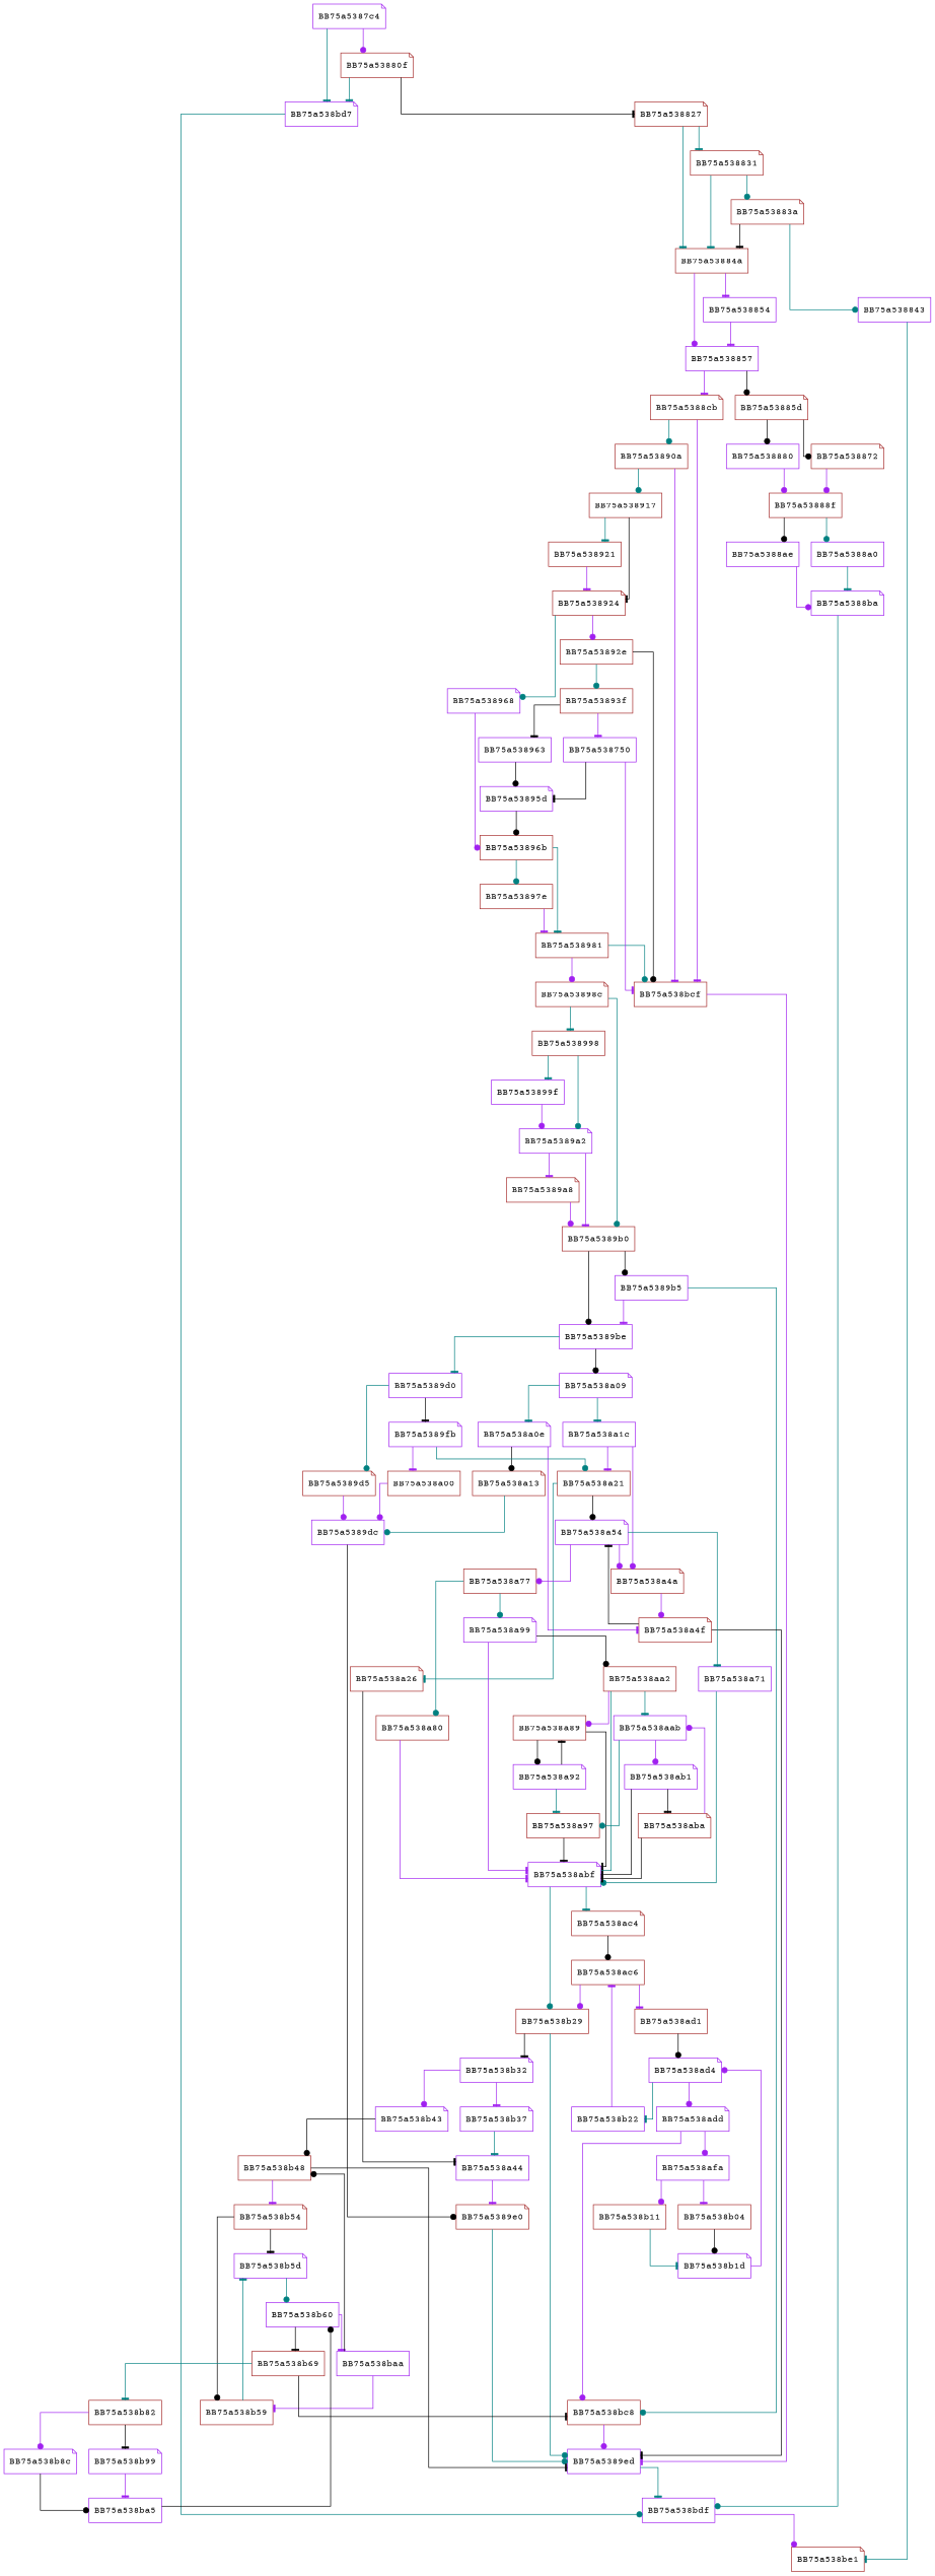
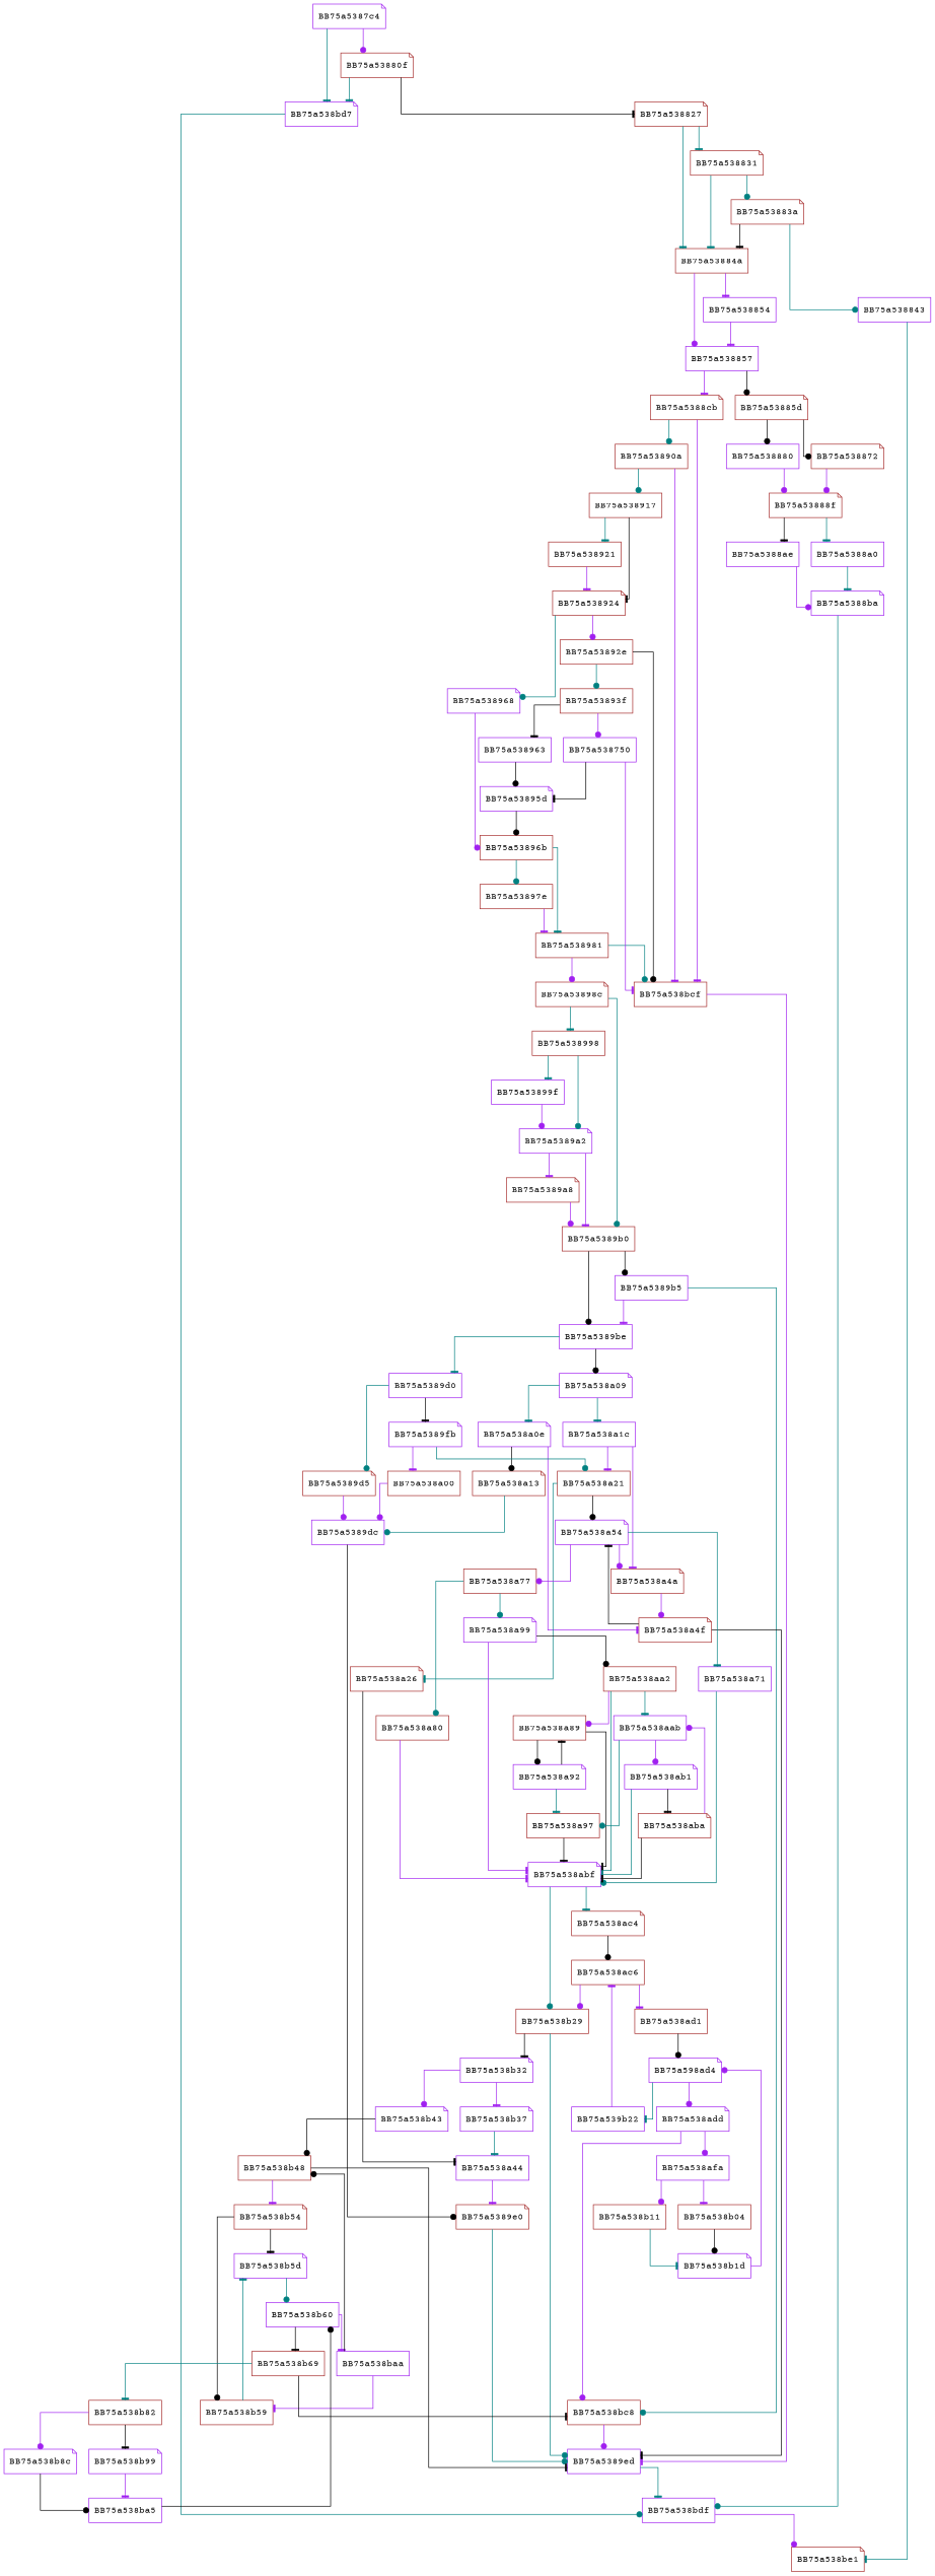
  digraph {
    fontname="Courier Prime"
    splines=ortho
    node [color=brown fontname="Courier Prime" shape=box]
    edge [arrowhead=dot color=purple fontname="Courier Prime"]
    BB75a5387c4 [color=purple shape=note]
    BB75a538bd7 [color=purple shape=note]
    BB75a53880f [shape=note]
    BB75a538bdf [color=purple]
    BB75a538827 [shape=note]
    BB75a538be1 [shape=note]
    BB75a53884a
    BB75a538831 [shape=note]
    BB75a538857 [color=purple]
    BB75a538854 [color=purple]
    BB75a53883a [shape=note]
    BB75a5388cb [shape=note]
    BB75a53885d [shape=note]
    BB75a538843 [color=purple]
    BB75a538bcf
    BB75a53890a
    BB75a538880 [color=purple]
    BB75a538872 [shape=note]
    BB75a5389ed [color=purple]
    BB75a538917
-   BB75a53888f
+   BB75a53888f [shape=note]
    BB75a5388ae [color=purple]
    BB75a5388a0 [color=purple]
    BB75a5388ba [color=purple shape=note]
    BB75a538924 [shape=note]
    BB75a538921
    BB75a538968 [color=purple shape=note]
    BB75a53892e
    BB75a53896b
    BB75a53893f
    BB75a538981
    BB75a53897e
    BB75a538963 [color=purple]
    n34 [color=purple label=BB75a538750]
    BB75a53895d [color=purple shape=note]
    BB75a53898c [shape=note]
    BB75a5389b0
    BB75a538998
    BB75a5389be [color=purple]
    BB75a5389b5 [color=purple]
    BB75a5389a2 [color=purple shape=note]
    BB75a53899f [color=purple]
    BB75a538a09 [color=purple shape=note]
    BB75a5389d0 [color=purple]
    BB75a538bc8
    BB75a5389a8 [shape=note]
    BB75a538a1c [color=purple]
    BB75a538a0e [color=purple shape=note]
    BB75a5389fb [color=purple shape=note]
    BB75a5389d5 [shape=note]
    BB75a538a21
    BB75a538a4a [shape=note]
    BB75a538a4f [shape=note]
    BB75a538a13 [shape=note]
    BB75a538a00
    BB75a5389dc [color=purple]
    BB75a538a54 [color=purple shape=note]
    BB75a538a26 [shape=note]
    BB75a5389e0 [shape=note]
    BB75a538a77
    BB75a538a71 [color=purple]
    BB75a538a44 [color=purple]
    BB75a538a99 [color=purple shape=note]
    BB75a538a80
    BB75a538abf [color=purple shape=note]
    BB75a538aa2
    BB75a538b29
    BB75a538ac4 [shape=note]
    BB75a538b32 [color=purple shape=note]
    BB75a538ac6
    BB75a538a89
    BB75a538aab [color=purple]
    BB75a538a92 [color=purple shape=note]
    BB75a538a97
    BB75a538ab1 [color=purple shape=note]
    BB75a538aba [shape=note]
    BB75a538b43 [color=purple shape=note]
    BB75a538b37 [color=purple shape=note]
    BB75a538ad1
-   BB75a538ad4 [color=purple shape=note]
-   BB75a538b22 [color=purple]
+   BB75a538ad4 [color=purple shape=note label=BB75a598ad4]
+   BB75a538b22 [color=purple label=BB75a539b22]
    BB75a538add [color=purple shape=note]
    BB75a538afa [color=purple]
    BB75a538b11
    BB75a538b04
    BB75a538b1d [color=purple shape=note]
    BB75a538b48
    BB75a538b54 [shape=note]
    BB75a538b5d [color=purple shape=note]
    BB75a538b59
    BB75a538b60 [color=purple]
    BB75a538baa [color=purple]
    BB75a538b69
    BB75a538b82
    BB75a538b99 [color=purple shape=note]
    BB75a538b8c [color=purple shape=note]
    BB75a538ba5 [color=purple]
    BB75a5387c4 -> BB75a538bd7 [arrowhead=tee color=teal]
    BB75a5387c4 -> BB75a53880f
    BB75a538bd7 -> BB75a538bdf [color=teal]
    BB75a53880f -> BB75a538bd7 [arrowhead=tee color=teal]
    BB75a53880f -> BB75a538827 [arrowhead=tee color=black]
    BB75a538bdf -> BB75a538be1
    BB75a538827 -> BB75a53884a [arrowhead=tee color=teal]
    BB75a538827 -> BB75a538831 [arrowhead=tee color=teal]
    BB75a53884a -> BB75a538857
    BB75a53884a -> BB75a538854 [arrowhead=tee]
    BB75a538831 -> BB75a53884a [arrowhead=tee color=teal]
    BB75a538831 -> BB75a53883a [color=teal]
    BB75a538857 -> BB75a5388cb [arrowhead=tee]
    BB75a538857 -> BB75a53885d [color=black]
    BB75a538854 -> BB75a538857 [arrowhead=tee]
    BB75a53883a -> BB75a53884a [arrowhead=tee color=black]
    BB75a53883a -> BB75a538843 [color=teal]
    BB75a5388cb -> BB75a538bcf [arrowhead=tee]
    BB75a5388cb -> BB75a53890a [color=teal]
    BB75a53885d -> BB75a538880 [color=black]
    BB75a53885d -> BB75a538872 [color=black]
    BB75a538843 -> BB75a538be1 [arrowhead=tee color=teal]
    BB75a538bcf -> BB75a5389ed [arrowhead=tee]
    BB75a53890a -> BB75a538bcf [arrowhead=tee]
    BB75a53890a -> BB75a538917 [color=teal]
    BB75a538880 -> BB75a53888f
    BB75a538872 -> BB75a53888f
    BB75a5389ed -> BB75a538bdf [arrowhead=tee color=teal]
    BB75a538917 -> BB75a538924 [arrowhead=tee color=black]
    BB75a538917 -> BB75a538921 [arrowhead=tee color=teal]
-   BB75a53888f -> BB75a5388ae [color=black]
-   BB75a53888f -> BB75a5388a0 [color=teal]
+   BB75a53888f -> BB75a5388ae [arrowhead=tee color=black]
+   BB75a53888f -> BB75a5388a0 [arrowhead=tee color=teal]
    BB75a5388ae -> BB75a5388ba
    BB75a5388a0 -> BB75a5388ba [arrowhead=tee color=teal]
    BB75a5388ba -> BB75a538bdf [color=teal]
    BB75a538924 -> BB75a538968 [color=teal]
    BB75a538924 -> BB75a53892e
    BB75a538921 -> BB75a538924 [arrowhead=tee]
    BB75a538968 -> BB75a53896b
    BB75a53892e -> BB75a538bcf [color=black]
    BB75a53892e -> BB75a53893f [color=teal]
    BB75a53896b -> BB75a538981 [arrowhead=tee color=teal]
    BB75a53896b -> BB75a53897e [color=teal]
    BB75a53893f -> BB75a538963 [arrowhead=tee color=black]
-   BB75a53893f -> n34 [arrowhead=tee]
+   BB75a53893f -> n34
    BB75a538981 -> BB75a538bcf [color=teal]
    BB75a538981 -> BB75a53898c
    BB75a53897e -> BB75a538981 [arrowhead=tee]
    BB75a538963 -> BB75a53895d [color=black]
    n34 -> BB75a538bcf [arrowhead=tee]
    n34 -> BB75a53895d [arrowhead=tee color=black]
    BB75a53895d -> BB75a53896b [color=black]
    BB75a53898c -> BB75a5389b0 [color=teal]
    BB75a53898c -> BB75a538998 [arrowhead=tee color=teal]
    BB75a5389b0 -> BB75a5389be [color=black]
    BB75a5389b0 -> BB75a5389b5 [color=black]
    BB75a538998 -> BB75a5389a2 [color=teal]
    BB75a538998 -> BB75a53899f [arrowhead=tee color=teal]
    BB75a5389be -> BB75a538a09 [color=black]
    BB75a5389be -> BB75a5389d0 [arrowhead=tee color=teal]
    BB75a5389b5 -> BB75a5389be [arrowhead=tee]
    BB75a5389b5 -> BB75a538bc8 [color=teal]
    BB75a5389a2 -> BB75a5389b0 [arrowhead=tee]
    BB75a5389a2 -> BB75a5389a8 [arrowhead=tee]
    BB75a53899f -> BB75a5389a2
    BB75a538a09 -> BB75a538a1c [arrowhead=tee color=teal]
    BB75a538a09 -> BB75a538a0e [arrowhead=tee color=teal]
    BB75a5389d0 -> BB75a5389fb [arrowhead=tee color=black]
    BB75a5389d0 -> BB75a5389d5 [color=teal]
    BB75a538bc8 -> BB75a5389ed
    BB75a5389a8 -> BB75a5389b0
    BB75a538a1c -> BB75a538a21 [arrowhead=tee]
-   BB75a538a1c -> BB75a538a4a
+   BB75a538a1c -> BB75a538a4a [arrowhead=tee]
    BB75a538a0e -> BB75a538a4f [arrowhead=tee]
    BB75a538a0e -> BB75a538a13 [color=black]
    BB75a5389fb -> BB75a538a21 [color=teal]
    BB75a5389fb -> BB75a538a00 [arrowhead=tee]
    BB75a5389d5 -> BB75a5389dc
    BB75a538a21 -> BB75a538a54 [color=black]
    BB75a538a21 -> BB75a538a26 [arrowhead=tee color=teal]
    BB75a538a4a -> BB75a538a4f
    BB75a538a4f -> BB75a5389ed [arrowhead=tee color=black]
    BB75a538a4f -> BB75a538a54 [arrowhead=tee color=black]
    BB75a538a13 -> BB75a5389dc [color=teal]
    BB75a538a00 -> BB75a5389dc
    BB75a5389dc -> BB75a5389e0 [color=black]
    BB75a538a54 -> BB75a538a4a
    BB75a538a54 -> BB75a538a77
    BB75a538a54 -> BB75a538a71 [arrowhead=tee color=teal]
    BB75a538a26 -> BB75a538a44 [arrowhead=tee color=black]
    BB75a5389e0 -> BB75a5389ed [color=teal]
    BB75a538a77 -> BB75a538a99 [color=teal]
    BB75a538a77 -> BB75a538a80 [color=teal]
    BB75a538a71 -> BB75a538abf [color=teal]
    BB75a538a44 -> BB75a5389e0 [arrowhead=tee]
    BB75a538a99 -> BB75a538abf [arrowhead=tee]
    BB75a538a99 -> BB75a538aa2 [color=black]
    BB75a538a80 -> BB75a538abf [arrowhead=tee]
    BB75a538abf -> BB75a538b29 [color=teal]
    BB75a538abf -> BB75a538ac4 [arrowhead=tee color=teal]
    BB75a538aa2 -> BB75a538abf [arrowhead=tee color=teal]
    BB75a538aa2 -> BB75a538a89
    BB75a538aa2 -> BB75a538aab [arrowhead=tee color=teal]
    BB75a538b29 -> BB75a5389ed [color=teal]
    BB75a538b29 -> BB75a538b32 [arrowhead=tee color=black]
    BB75a538ac4 -> BB75a538ac6 [color=black]
    BB75a538b32 -> BB75a538b43
    BB75a538b32 -> BB75a538b37 [arrowhead=tee]
    BB75a538ac6 -> BB75a538b29
    BB75a538ac6 -> BB75a538ad1 [arrowhead=tee]
    BB75a538a89 -> BB75a538abf [arrowhead=tee color=black]
    BB75a538a89 -> BB75a538a92 [color=black]
    BB75a538aab -> BB75a538a97 [color=teal]
    BB75a538aab -> BB75a538ab1
    BB75a538a92 -> BB75a538a89 [arrowhead=tee color=black]
    BB75a538a92 -> BB75a538a97 [arrowhead=tee color=teal]
    BB75a538a97 -> BB75a538abf [arrowhead=tee color=black]
-   BB75a538ab1 -> BB75a538abf [arrowhead=tee color=black]
+   BB75a538ab1 -> BB75a538abf [arrowhead=tee color=teal]
    BB75a538ab1 -> BB75a538aba [arrowhead=tee color=black]
    BB75a538aba -> BB75a538abf [arrowhead=tee color=black]
    BB75a538aba -> BB75a538aab
    BB75a538b43 -> BB75a538b48 [color=black]
    BB75a538b37 -> BB75a538a44 [arrowhead=tee color=teal]
    BB75a538ad1 -> BB75a538ad4 [color=black]
    BB75a538ad4 -> BB75a538b22 [arrowhead=tee color=teal]
    BB75a538ad4 -> BB75a538add
    BB75a538b22 -> BB75a538ac6 [arrowhead=tee]
    BB75a538add -> BB75a538bc8
    BB75a538add -> BB75a538afa
    BB75a538afa -> BB75a538b11
    BB75a538afa -> BB75a538b04 [arrowhead=tee]
    BB75a538b11 -> BB75a538b1d [arrowhead=tee color=teal]
    BB75a538b04 -> BB75a538b1d [color=black]
    BB75a538b1d -> BB75a538ad4
    BB75a538b48 -> BB75a5389ed [arrowhead=tee color=black]
    BB75a538b48 -> BB75a538b54 [arrowhead=tee]
    BB75a538b54 -> BB75a538b5d [arrowhead=tee color=black]
    BB75a538b54 -> BB75a538b59 [color=black]
    BB75a538b5d -> BB75a538b60 [color=teal]
    BB75a538b59 -> BB75a538b5d [arrowhead=tee color=teal]
    BB75a538b60 -> BB75a538baa [arrowhead=tee]
    BB75a538b60 -> BB75a538b69 [arrowhead=tee color=black]
    BB75a538baa -> BB75a538b48 [color=black]
    BB75a538baa -> BB75a538b59 [arrowhead=tee]
    BB75a538b69 -> BB75a538bc8 [arrowhead=tee color=black]
    BB75a538b69 -> BB75a538b82 [arrowhead=tee color=teal]
    BB75a538b82 -> BB75a538b99 [arrowhead=tee color=black]
    BB75a538b82 -> BB75a538b8c
    BB75a538b99 -> BB75a538ba5 [arrowhead=tee]
    BB75a538b8c -> BB75a538ba5 [color=black]
    BB75a538ba5 -> BB75a538b60 [color=black]
  }
